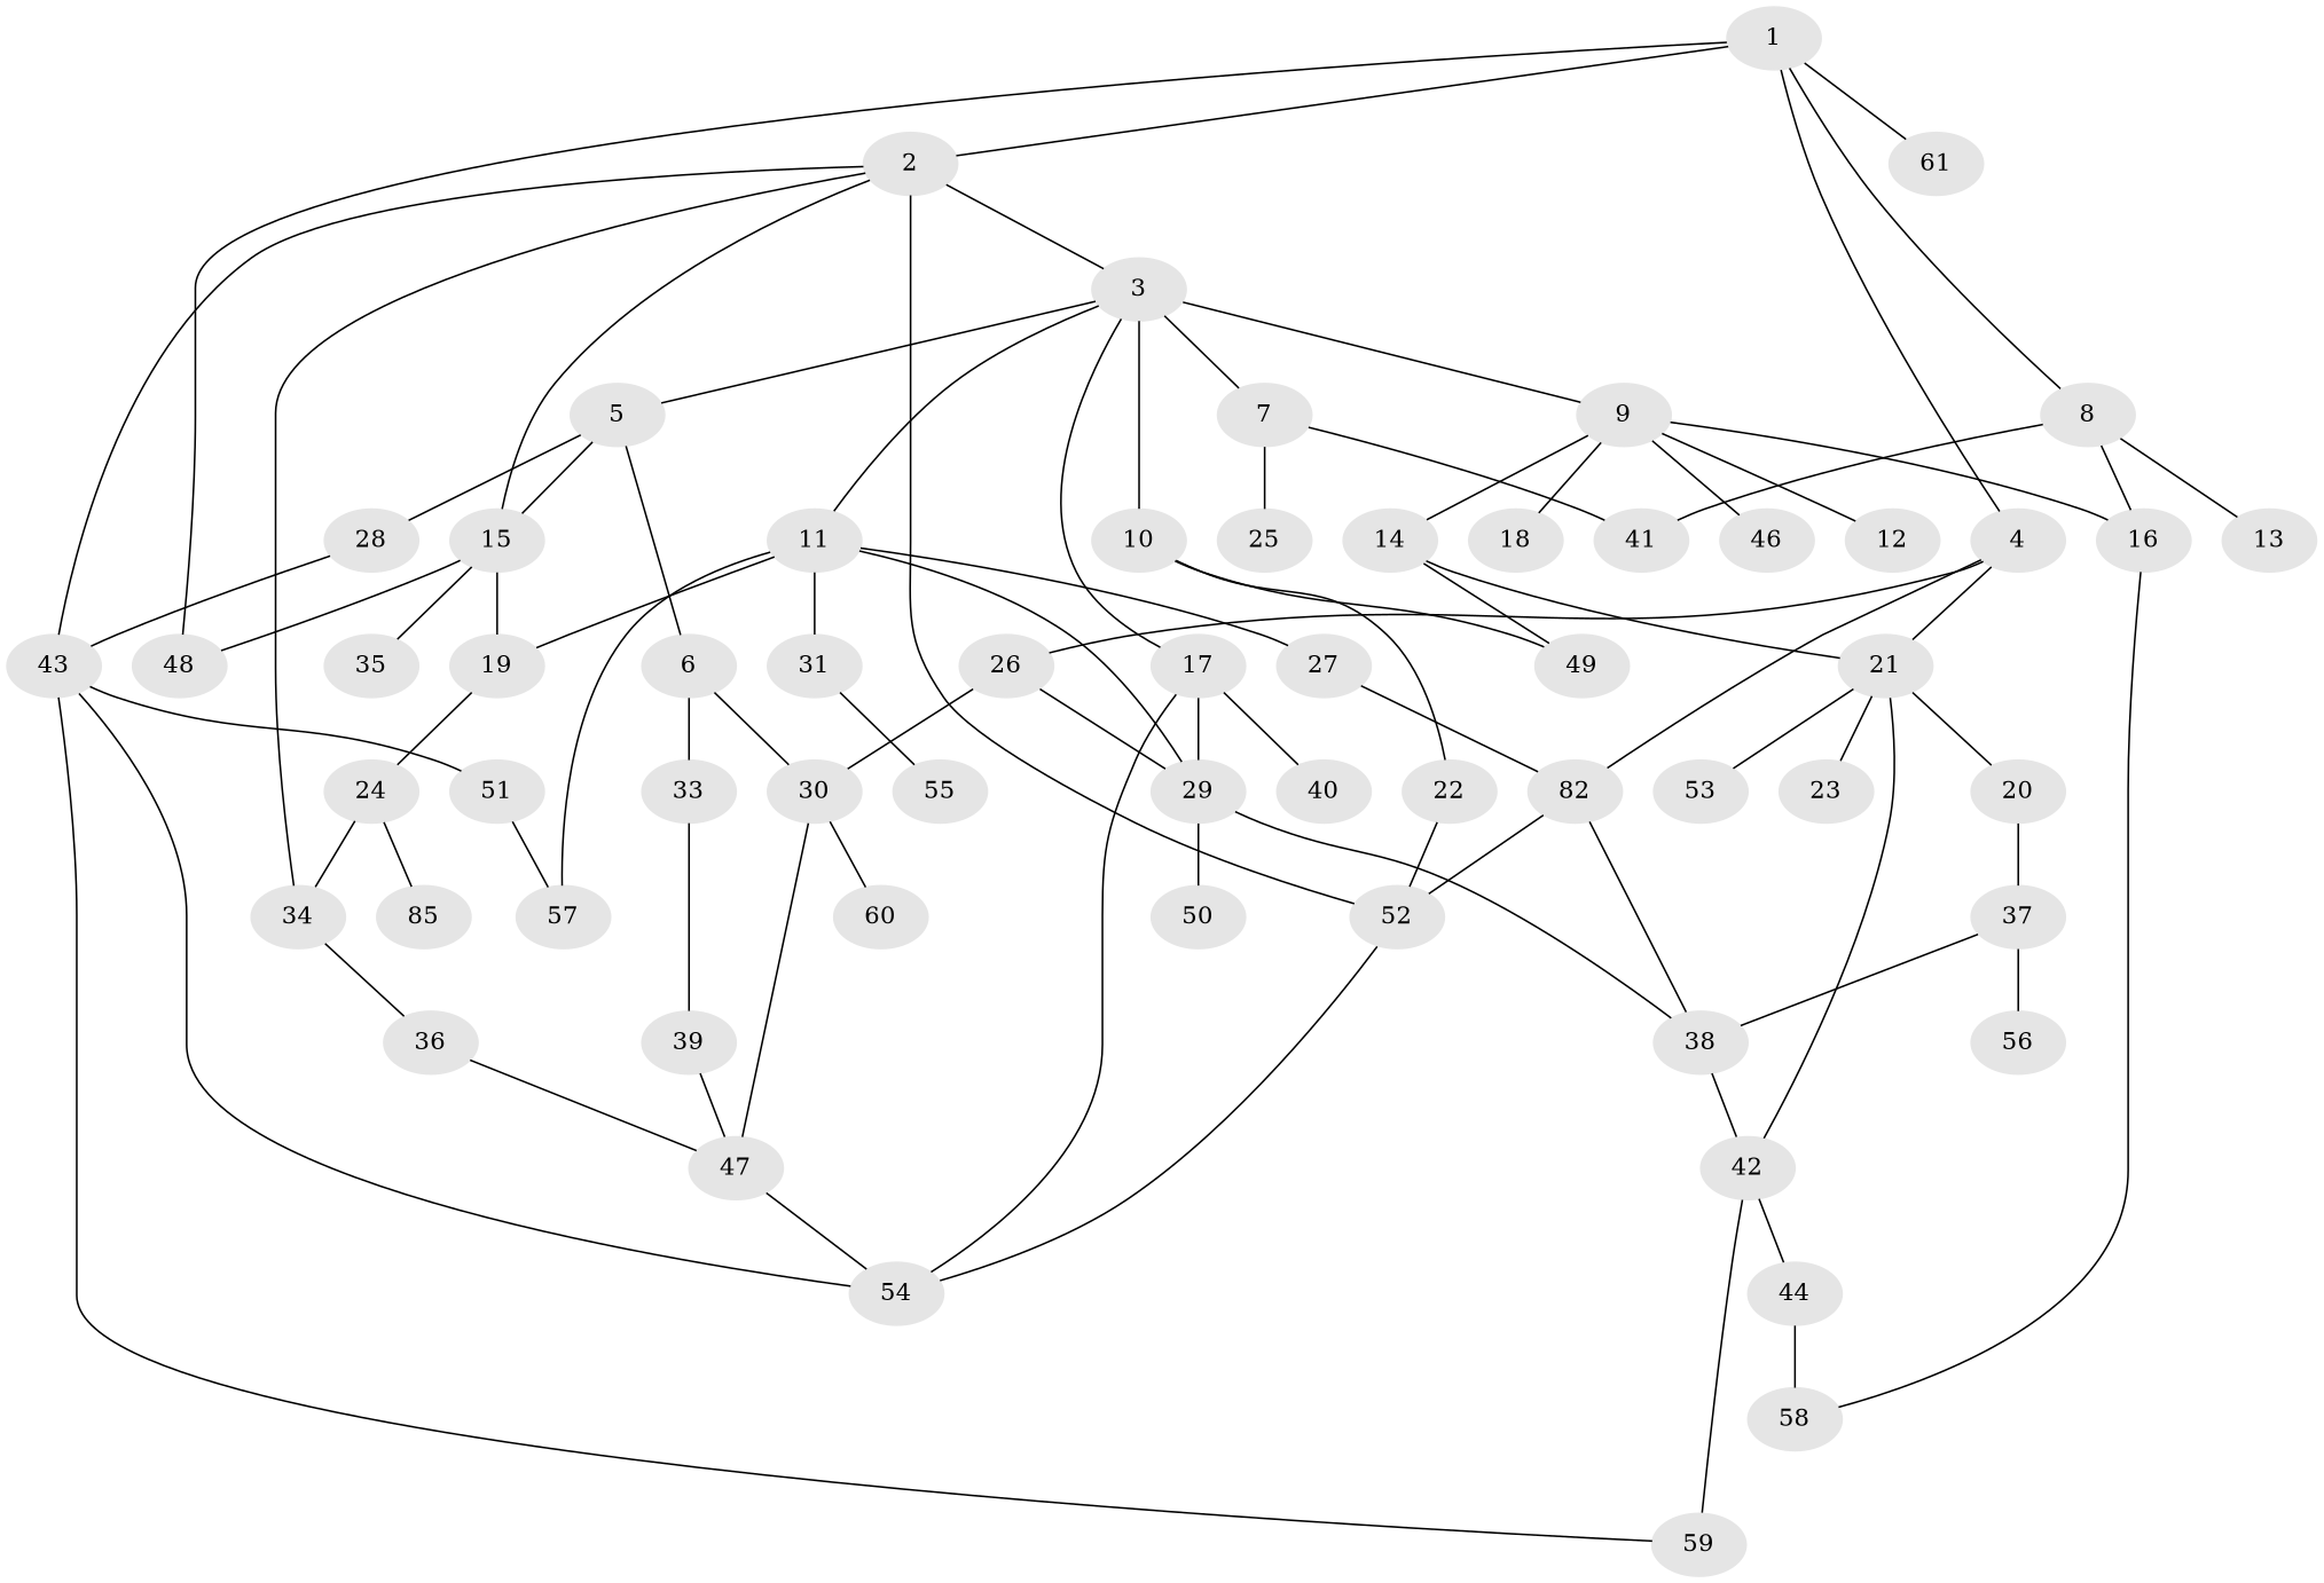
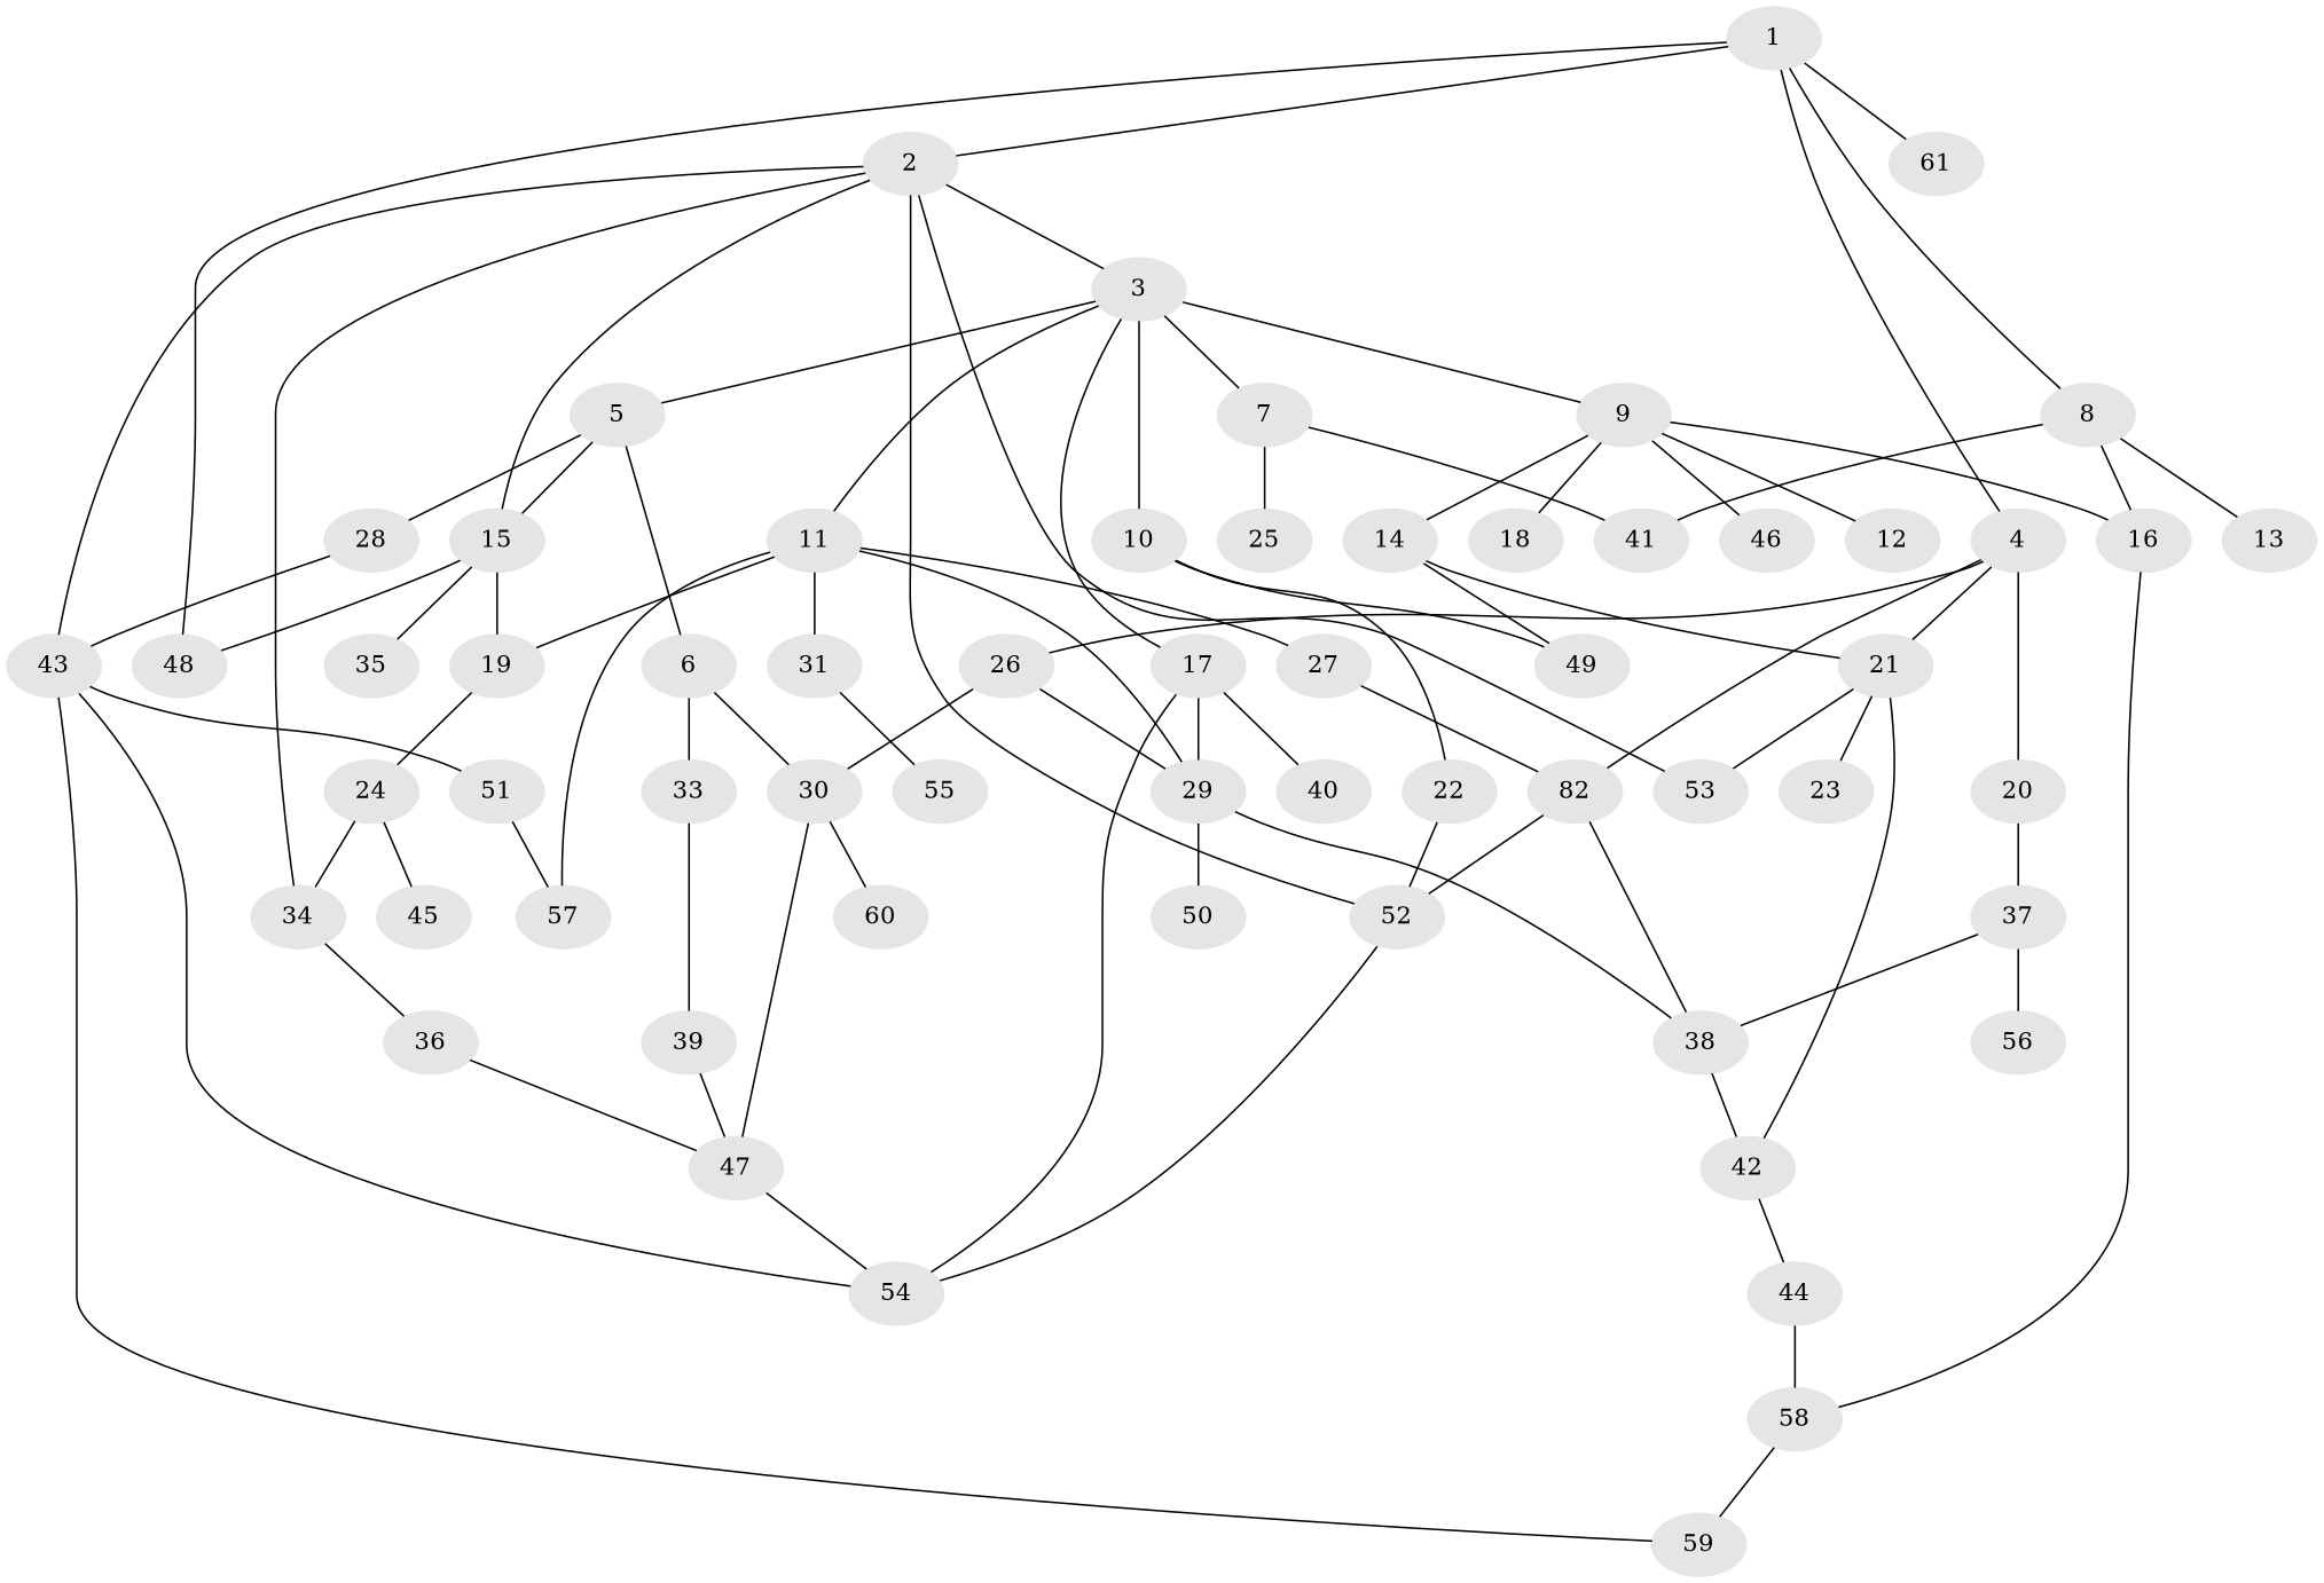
  graph {
    node [color=gray90 style=filled]
    1
    2
    4
    8
    48
    61
    3
    15
    34
    43
    52
    53
    20
    21
    26
    n16 [label=82]
    41
    13
    16
    5
    7
    9
    10
    11
    17
    19
    35
    36
    54
    51
    59
    6
    28
    25
    12
    14
    18
    46
    22
    49
    27
    29
    31
    57
    40
    37
    23
    42
    30
    38
    33
    47
    60
    39
    58
    24
    50
    55
-   45 [label=85]
+   45
    56
    44
    1 -- 2
    1 -- 4
    1 -- 8
    1 -- 48
    1 -- 61
    2 -- 3
    2 -- 15
    2 -- 34
    2 -- 43
    2 -- 52
-   21 -- 20
+   2 -- 53
+   4 -- 20
    4 -- 21
    4 -- 26
    4 -- n16
    8 -- 41
    8 -- 13
    8 -- 16
    3 -- 5
    3 -- 7
    3 -- 9
    3 -- 10
    3 -- 11
    3 -- 17
    15 -- 48
    15 -- 19
    15 -- 35
    34 -- 36
    43 -- 54
    43 -- 51
    43 -- 59
    52 -- 54
    20 -- 37
    21 -- 53
    21 -- 23
    21 -- 42
    26 -- 29
    26 -- 30
    n16 -- 52
    n16 -- 38
    16 -- 58
    5 -- 15
    5 -- 6
    5 -- 28
    7 -- 41
    7 -- 25
    9 -- 16
    9 -- 12
    9 -- 14
    9 -- 18
    9 -- 46
    10 -- 22
    10 -- 49
    11 -- 19
    11 -- 27
    11 -- 29
    11 -- 31
    11 -- 57
    17 -- 54
    17 -- 29
    17 -- 40
    19 -- 24
    36 -- 47
    51 -- 57
    6 -- 30
    6 -- 33
    28 -- 43
    14 -- 21
    14 -- 49
    22 -- 52
    27 -- n16
    29 -- 38
    29 -- 50
    31 -- 55
    37 -- 38
    37 -- 56
    42 -- 44
    30 -- 47
    30 -- 60
    38 -- 42
    33 -- 39
    47 -- 54
    39 -- 47
-   42 -- 59
+   58 -- 59
    24 -- 34
    24 -- 45
    44 -- 58
  }
